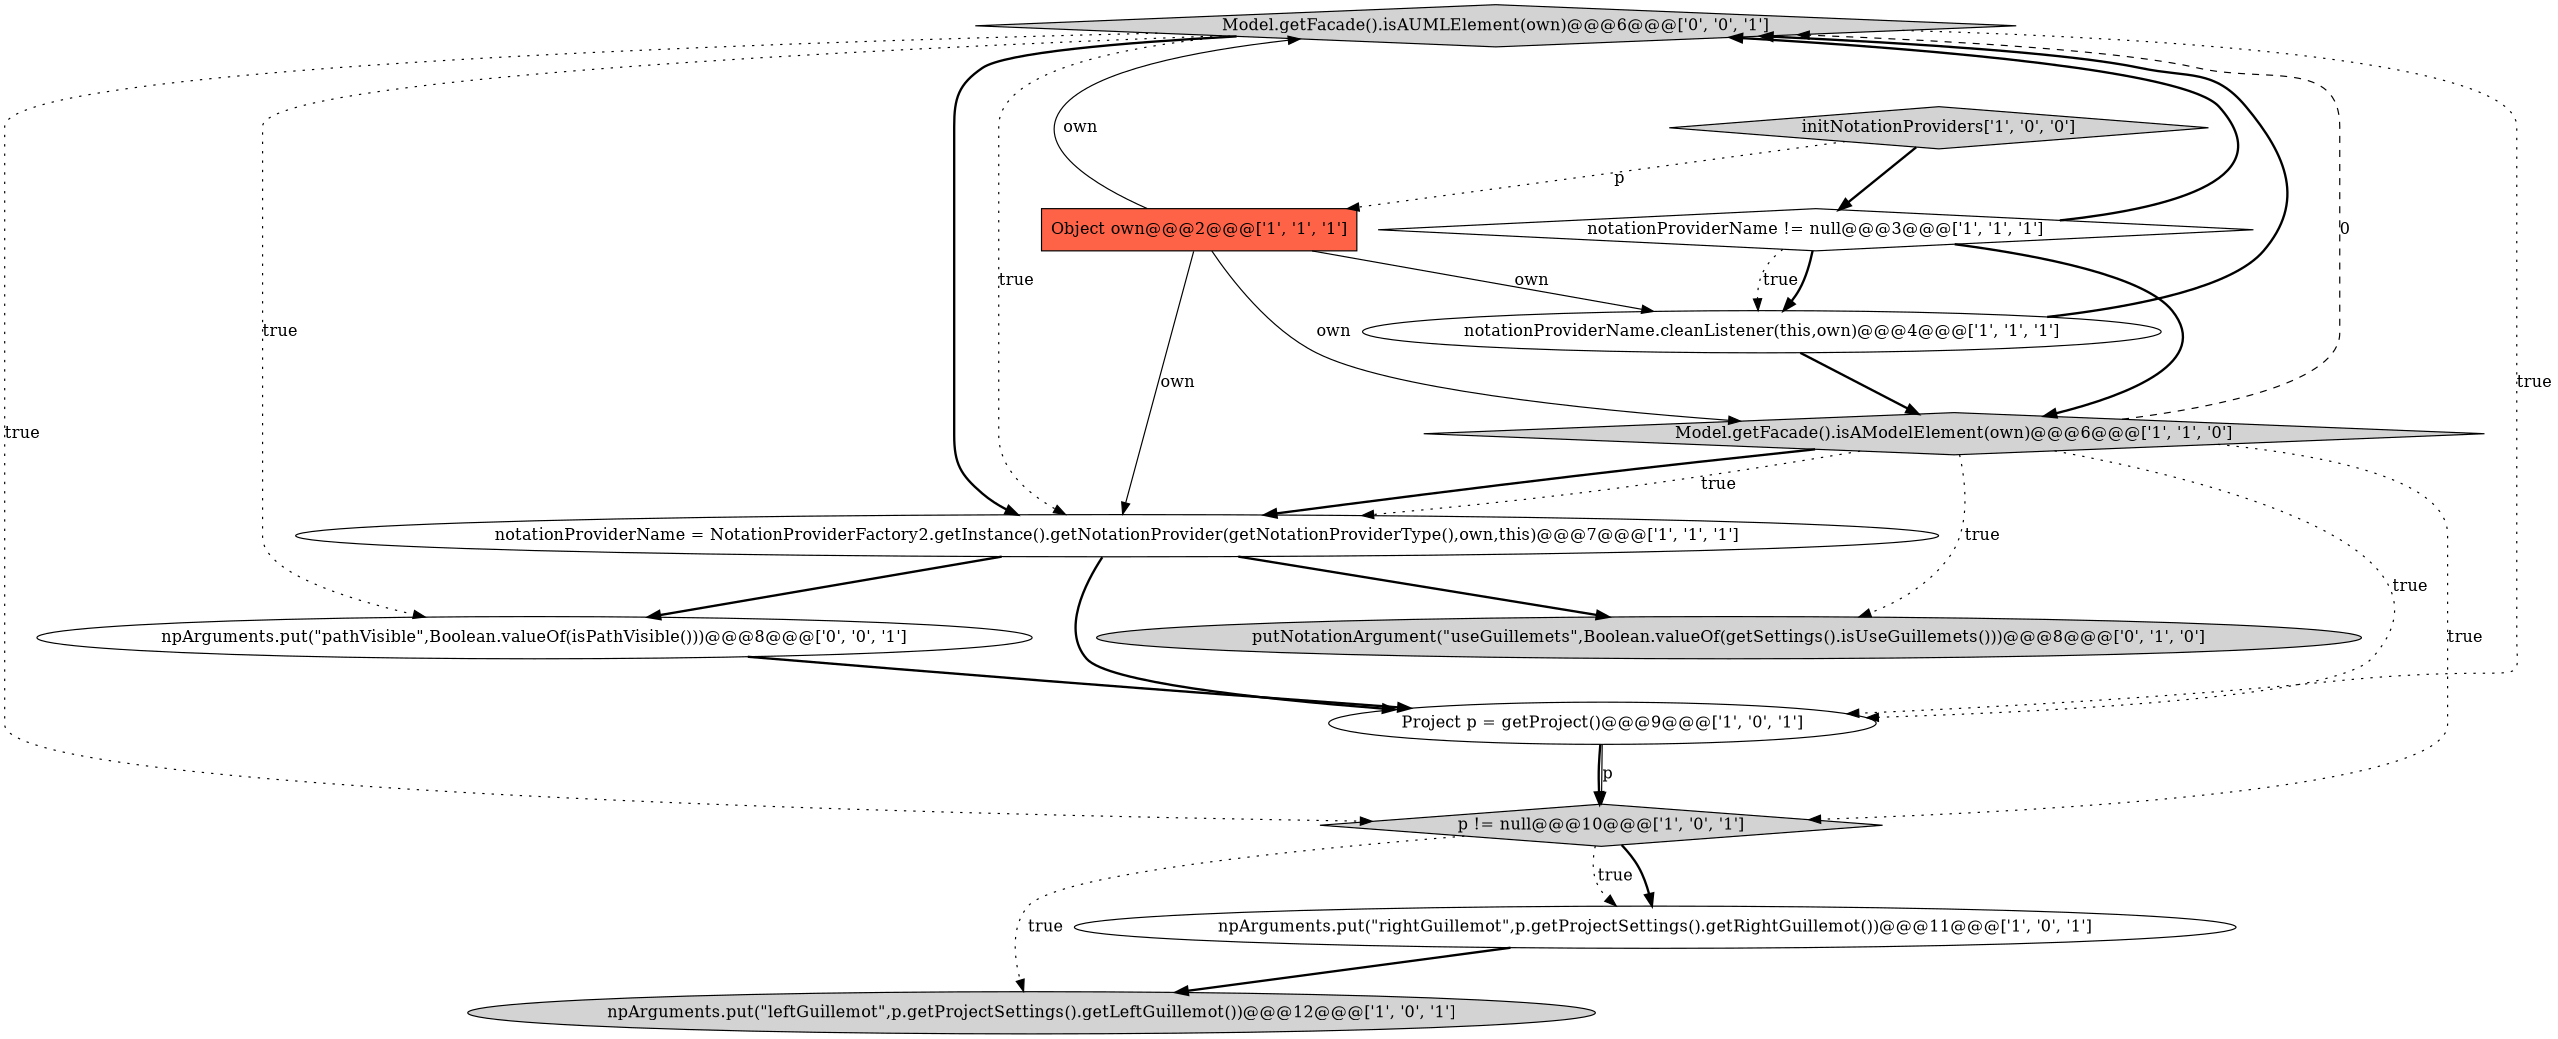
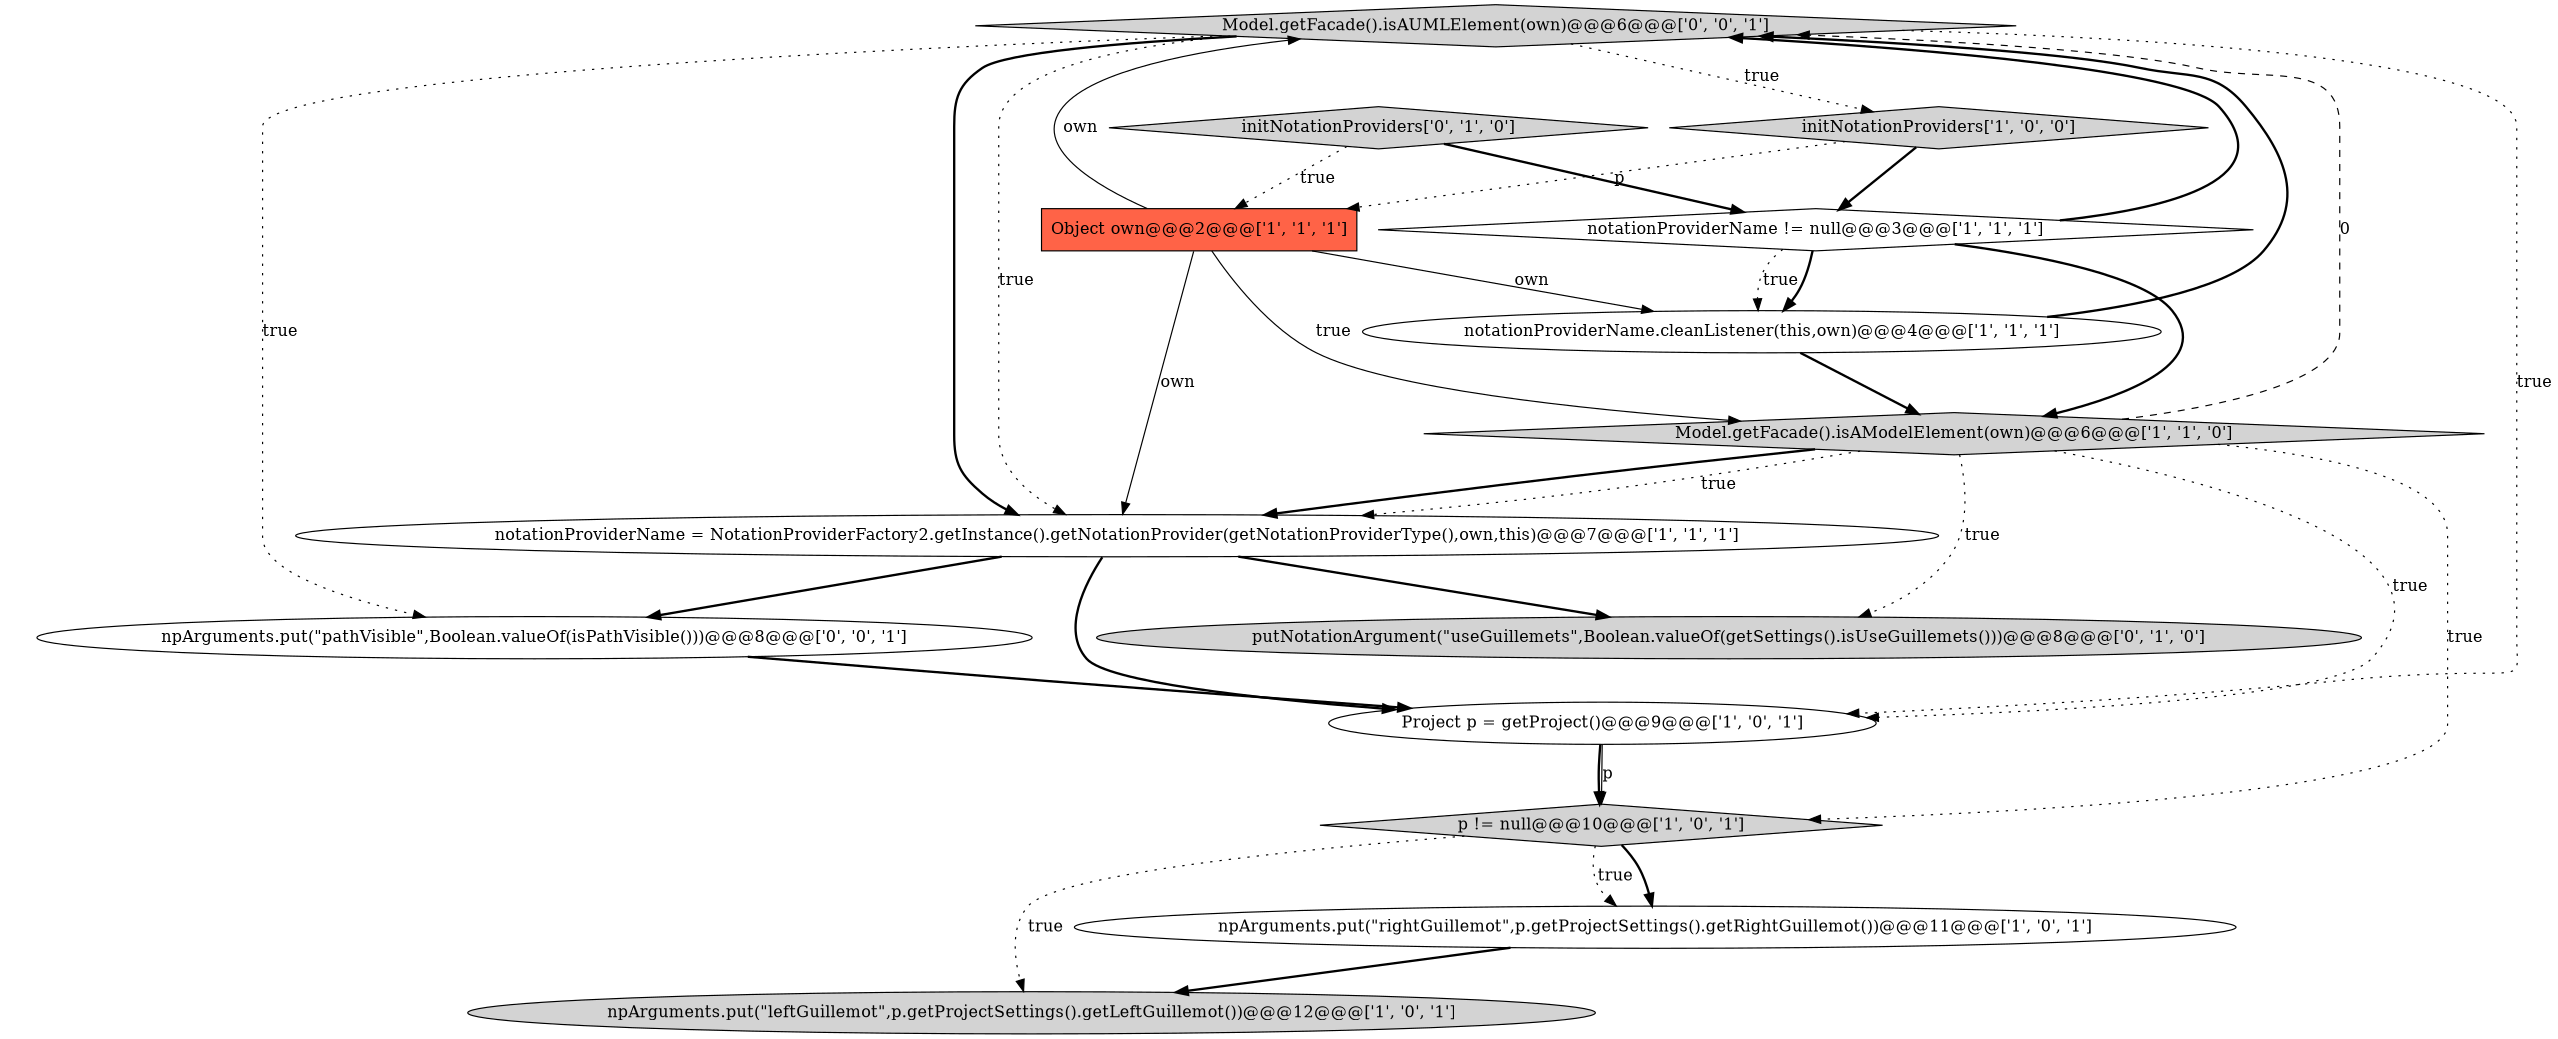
  digraph {
    node [fillcolor=lightgray shape=ellipse style=filled]
    edge [style=bold]
    n1 [label="npArguments.put(\"leftGuillemot\",p.getProjectSettings().getLeftGuillemot())@@@12@@@['1', '0', '1']"]
    n2 [label="putNotationArgument(\"useGuillemets\",Boolean.valueOf(getSettings().isUseGuillemets()))@@@8@@@['0', '1', '0']"]
+   n3 [label="initNotationProviders['0', '1', '0']" shape=diamond]
    n4 [fillcolor=tomato label="Object own@@@2@@@['1', '1', '1']" shape=box]
    n5 [fillcolor=white label="notationProviderName != null@@@3@@@['1', '1', '1']" shape=diamond]
    n6 [label="Model.getFacade().isAUMLElement(own)@@@6@@@['0', '0', '1']" shape=diamond]
    n7 [label="Model.getFacade().isAModelElement(own)@@@6@@@['1', '1', '0']" shape=diamond]
    n8 [fillcolor=white label="notationProviderName.cleanListener(this,own)@@@4@@@['1', '1', '1']"]
    n9 [fillcolor=white label="notationProviderName = NotationProviderFactory2.getInstance().getNotationProvider(getNotationProviderType(),own,this)@@@7@@@['1', '1', '1']"]
    n10 [fillcolor=white label="Project p = getProject()@@@9@@@['1', '0', '1']"]
    n11 [label="p != null@@@10@@@['1', '0', '1']" shape=diamond]
    n12 [fillcolor=white label="npArguments.put(\"rightGuillemot\",p.getProjectSettings().getRightGuillemot())@@@11@@@['1', '0', '1']"]
    n13 [fillcolor=white label="npArguments.put(\"pathVisible\",Boolean.valueOf(isPathVisible()))@@@8@@@['0', '0', '1']"]
    n14 [label="initNotationProviders['1', '0', '0']" shape=diamond]
+   n3 -> n4 [label=true style=dotted]
+   n3 -> n5
    n4 -> n6 [label=own style=solid]
-   n4 -> n7 [label=own style=solid]
+   n4 -> n7 [label=true style=solid]
    n4 -> n8 [label=own style=solid]
    n4 -> n9 [label=own style=solid]
    n5 -> n6
    n5 -> n7
    n5 -> n8 [label=true style=dotted]
    n5 -> n8
    n6 -> n9
    n6 -> n9 [label=true style=dotted]
    n6 -> n10 [label=true style=dotted]
-   n6 -> n11 [label=true style=dotted]
+   n6 -> n14 [label=true style=dotted]
    n6 -> n13 [label=true style=dotted]
    n7 -> n2 [label=true style=dotted]
    n7 -> n6 [label=0 style=dashed]
    n7 -> n9 [label=true style=dotted]
    n7 -> n9
    n7 -> n10 [label=true style=dotted]
    n7 -> n11 [label=true style=dotted]
    n8 -> n6
    n8 -> n7
    n9 -> n2
    n9 -> n10
    n9 -> n13
    n10 -> n11 [label=p style=solid]
    n10 -> n11
    n11 -> n1 [label=true style=dotted]
    n11 -> n12
    n11 -> n12 [label=true style=dotted]
    n12 -> n1
    n13 -> n10
    n14 -> n4 [label=p style=dotted]
    n14 -> n5
  }
